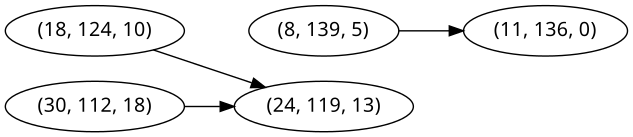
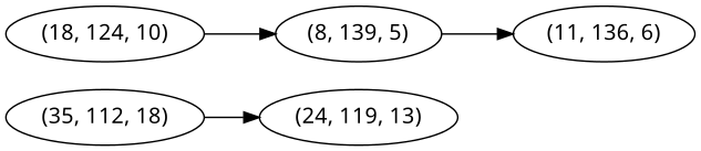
  digraph {
    fontname="Noto Sans"
    rankdir=LR
    node [fontname="Noto Sans"]
    edge [fontname="Noto Sans"]
    "(8, 139, 5)"
-   "(11, 136, 6)" [label="(11, 136, 0)"]
+   "(11, 136, 6)"
    "(18, 124, 10)"
    "(24, 119, 13)"
-   "(30, 112, 18)"
+   "(30, 112, 18)" [label="(35, 112, 18)"]
    "(8, 139, 5)" -> "(11, 136, 6)"
-   "(18, 124, 10)" -> "(24, 119, 13)"
+   "(18, 124, 10)" -> "(8, 139, 5)"
    "(30, 112, 18)" -> "(24, 119, 13)"
  }
